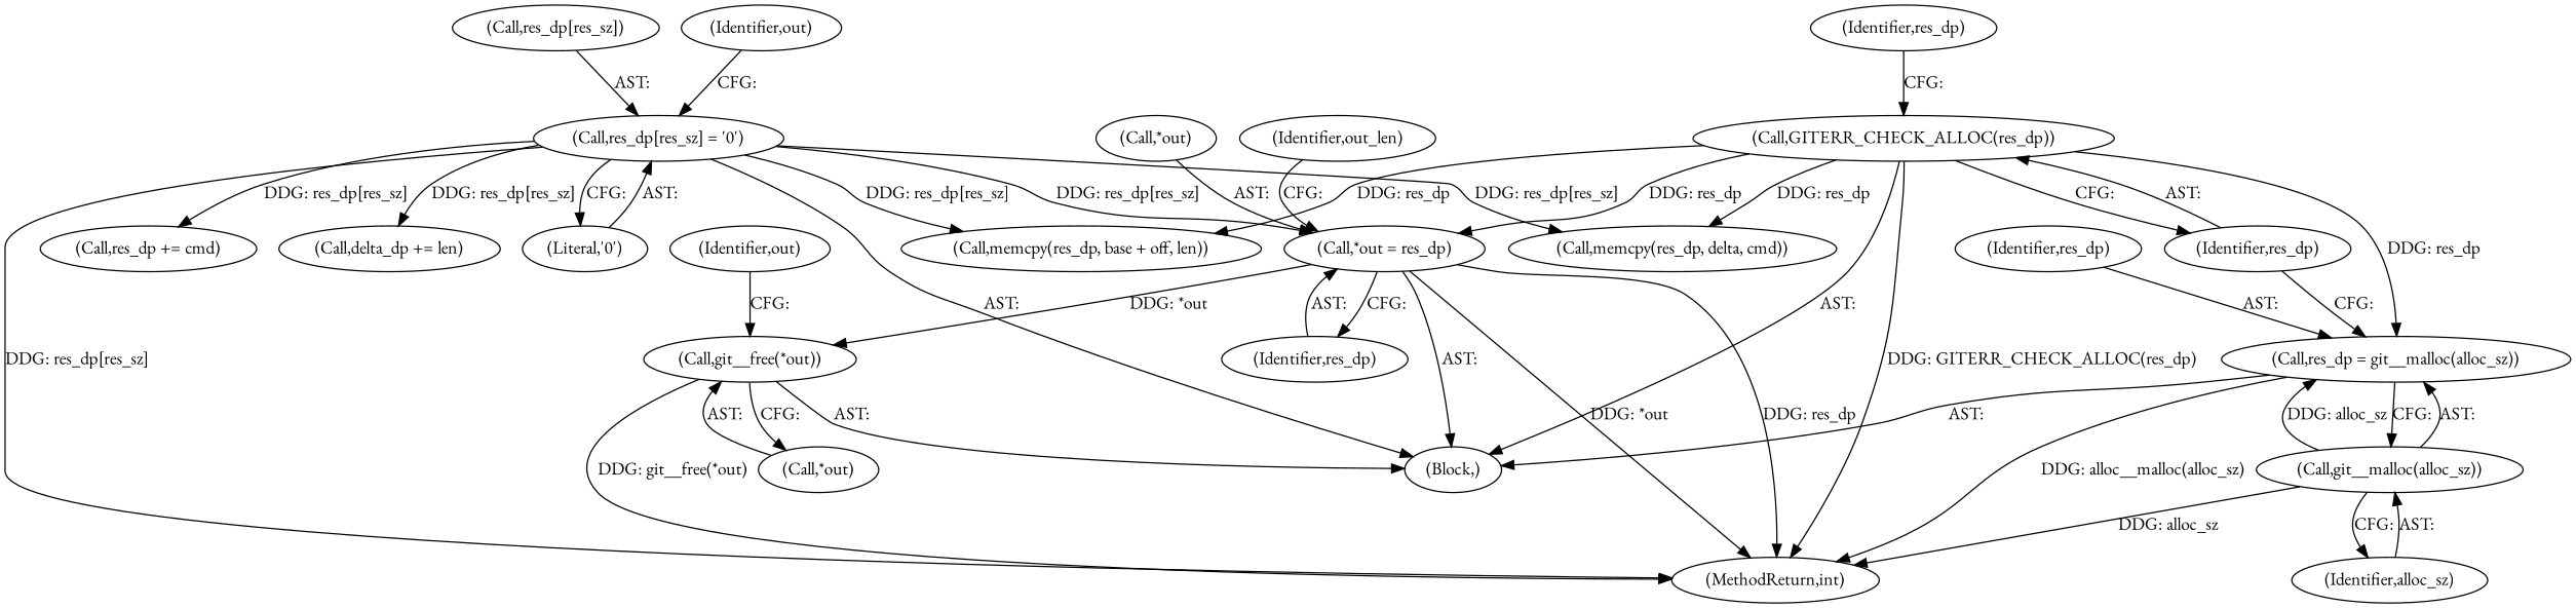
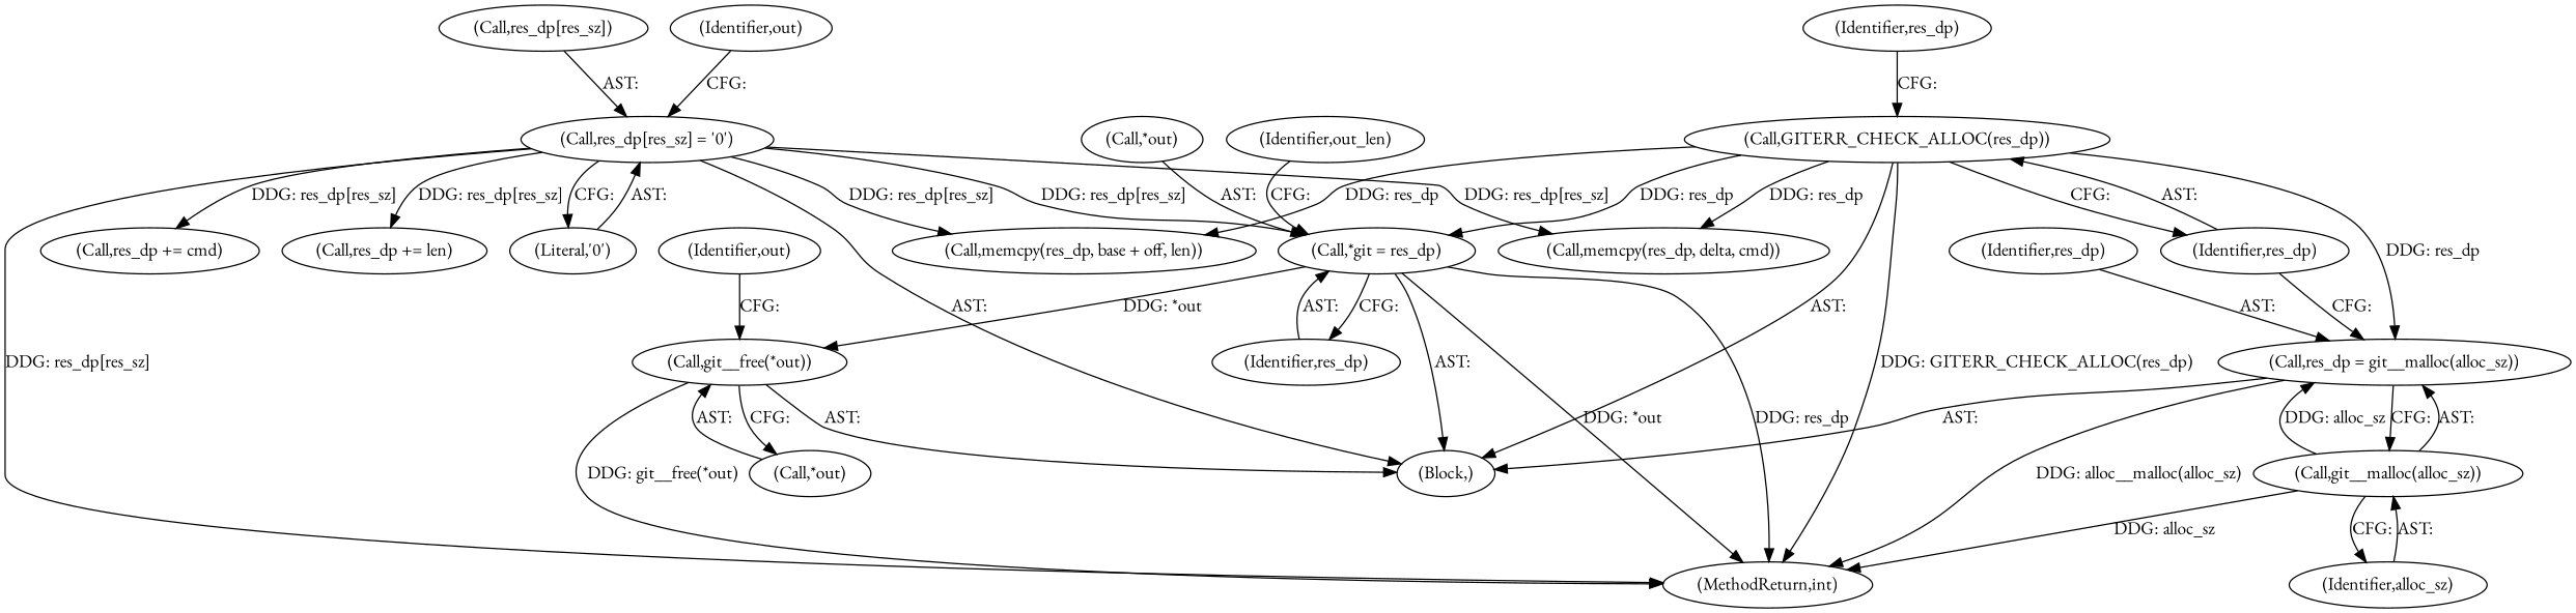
  digraph {
    fontname="EB Garamond"
    node [fontname="EB Garamond"]
    edge [fontname="EB Garamond"]
    n1 [label="(Call,git__free(*out))"]
    n2 [label="(Call,*out)"]
    n3 [label="(Block,)"]
    n4 [label="(MethodReturn,int)"]
-   n5 [label="(Call,*out = res_dp)"]
+   n5 [label="(Call,*git = res_dp)"]
    n6 [label="(Identifier,res_dp)"]
    n7 [label="(Call,res_dp[res_sz] = '\0')"]
    n8 [label="(Call,memcpy(res_dp, delta, cmd))"]
    n9 [label="(Call,res_dp += cmd)"]
-   n10 [label="(Call,delta_dp += len)"]
+   n10 [label="(Call,res_dp += len)"]
    n11 [label="(Call,memcpy(res_dp, base + off, len))"]
    n12 [label="(Literal,'\0')"]
    n13 [label="(Call,GITERR_CHECK_ALLOC(res_dp))"]
    n14 [label="(Identifier,res_dp)"]
    n15 [label="(Call,res_dp = git__malloc(alloc_sz))"]
    n16 [label="(Call,git__malloc(alloc_sz))"]
    n17 [label="(Identifier,alloc_sz)"]
    n18 [label="(Identifier,out_len)"]
    n19 [label="(Identifier,out)"]
    n20 [label="(Call,*out)"]
    n21 [label="(Call,res_dp[res_sz])"]
    n22 [label="(Identifier,out)"]
    n23 [label="(Identifier,res_dp)"]
    n24 [label="(Identifier,res_dp)"]
    n1 -> n2 [label="CFG: "]
    n1 -> n3 [label="AST: "]
    n1 -> n4 [label="DDG: git__free(*out)"]
    n2 -> n1 [label="AST: "]
    n5 -> n1 [label="DDG: *out"]
    n5 -> n3 [label="AST: "]
    n5 -> n4 [label="DDG: res_dp"]
    n5 -> n4 [label="DDG: *out"]
    n5 -> n6 [label="CFG: "]
    n6 -> n5 [label="AST: "]
    n7 -> n3 [label="AST: "]
    n7 -> n4 [label="DDG: res_dp[res_sz]"]
    n7 -> n5 [label="DDG: res_dp[res_sz]"]
    n7 -> n8 [label="DDG: res_dp[res_sz]"]
    n7 -> n9 [label="DDG: res_dp[res_sz]"]
    n7 -> n10 [label="DDG: res_dp[res_sz]"]
    n7 -> n11 [label="DDG: res_dp[res_sz]"]
    n7 -> n12 [label="CFG: "]
    n12 -> n7 [label="AST: "]
    n13 -> n3 [label="AST: "]
    n13 -> n4 [label="DDG: GITERR_CHECK_ALLOC(res_dp)"]
    n13 -> n5 [label="DDG: res_dp"]
    n13 -> n8 [label="DDG: res_dp"]
    n13 -> n11 [label="DDG: res_dp"]
    n13 -> n14 [label="CFG: "]
    n13 -> n15 [label="DDG: res_dp"]
    n14 -> n13 [label="AST: "]
    n14 -> n15 [label="CFG: "]
    n15 -> n3 [label="AST: "]
    n15 -> n4 [label="DDG: alloc__malloc(alloc_sz)"]
    n15 -> n16 [label="CFG: "]
    n16 -> n4 [label="DDG: alloc_sz"]
    n16 -> n15 [label="AST: "]
    n16 -> n15 [label="DDG: alloc_sz"]
    n16 -> n17 [label="CFG: "]
    n17 -> n16 [label="AST: "]
    n18 -> n5 [label="CFG: "]
    n19 -> n7 [label="CFG: "]
    n20 -> n5 [label="AST: "]
    n21 -> n7 [label="AST: "]
    n22 -> n1 [label="CFG: "]
    n23 -> n13 [label="CFG: "]
    n24 -> n15 [label="AST: "]
  }
